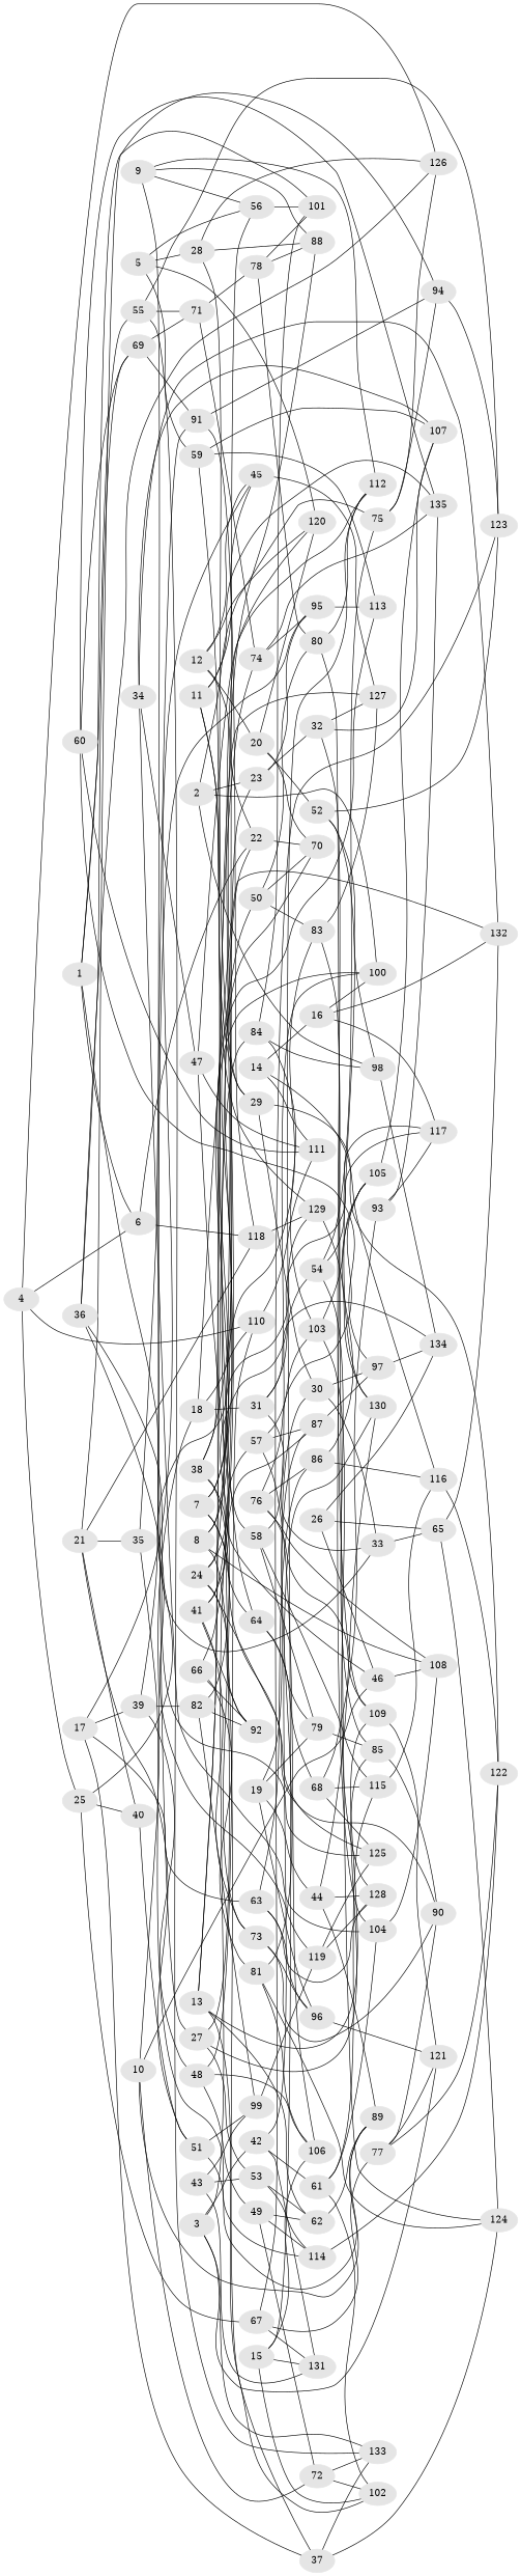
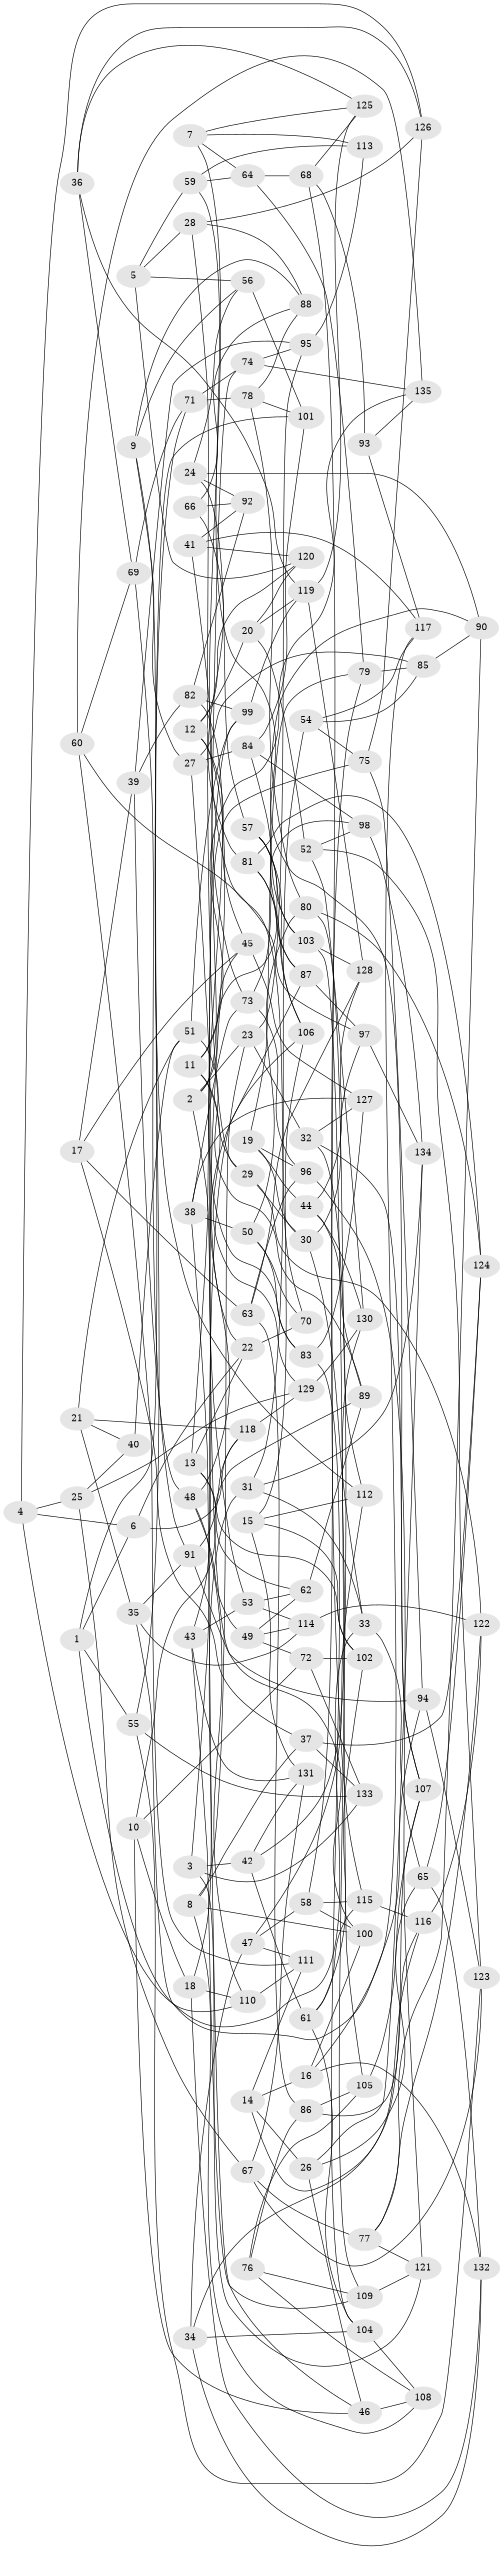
  graph {
    rankdir=LR
    node [color=gray90 style=filled]
    1
    6
    33
    55
    101
    22
    118
    65
    133
    123
    71
    2
    23
    75
    98
    100
    32
    95
    126
    94
    134
    3
    42
    87
    121
    131
    61
    130
    97
    4
    25
    110
    129
    40
    67
    111
    5
    28
    56
    59
    120
    88
    29
    64
    113
    107
    70
    7
    125
    79
    68
    8
    37
    108
    124
    9
    27
    112
    53
    84
    85
    10
    18
    46
    72
    89
    132
    31
    102
    11
    45
    135
    30
    122
    127
    12
    20
    52
    13
    62
    74
    14
    16
    26
    116
    117
    15
    106
    17
    39
    63
    48
    82
    96
    128
    86
    54
    19
    44
    21
    35
    51
    91
    114
    99
    109
    24
    57
    90
    92
    103
    77
    34
    47
    104
    58
    36
    69
    119
    38
    50
    73
    80
    83
    49
    66
    81
    41
    115
    43
    78
    105
    60
    93
    76
    1 -- 6
    1 -- 33
    1 -- 55
    1 -- 101
    6 -- 22
    6 -- 118
    33 -- 65
    55 -- 133
    55 -- 123
    55 -- 71
    22 -- 70
    118 -- 129
    65 -- 124
    65 -- 132
    71 -- 74
    71 -- 78
    2 -- 23
    2 -- 75
    2 -- 98
    2 -- 100
    23 -- 32
    23 -- 95
    75 -- 126
    75 -- 94
    98 -- 134
    32 -- 107
    32 -- 127
    32 -- 109
    95 -- 113
    94 -- 123
    3 -- 133
    3 -- 42
    3 -- 87
    3 -- 121
    42 -- 131
    42 -- 61
    42 -- 130
    87 -- 97
    61 -- 102
    61 -- 104
    61 -- 115
    97 -- 134
    4 -- 6
    4 -- 126
    4 -- 25
    4 -- 110
    25 -- 129
    25 -- 40
    25 -- 67
    110 -- 111
    129 -- 130
    40 -- 51
    67 -- 123
    67 -- 131
    67 -- 77
    5 -- 28
    5 -- 56
    5 -- 59
    5 -- 120
    28 -- 126
    28 -- 88
    28 -- 29
    56 -- 101
    59 -- 64
    59 -- 113
    59 -- 107
    29 -- 30
    29 -- 122
    64 -- 79
    64 -- 68
    7 -- 64
    7 -- 113
    7 -- 70
    7 -- 125
    79 -- 85
    68 -- 125
    68 -- 115
    68 -- 93
    8 -- 23
    8 -- 100
    8 -- 37
    8 -- 108
    37 -- 133
    37 -- 124
    9 -- 56
    9 -- 88
    9 -- 27
    9 -- 112
    27 -- 53
    27 -- 84
    27 -- 85
    53 -- 62
    53 -- 114
    84 -- 101
    84 -- 98
    84 -- 103
    85 -- 90
    10 -- 18
    10 -- 46
    10 -- 72
    10 -- 89
    18 -- 110
    18 -- 132
    18 -- 31
    46 -- 108
    72 -- 133
    72 -- 102
    31 -- 33
    31 -- 134
    31 -- 54
    11 -- 129
    11 -- 29
    11 -- 45
    11 -- 135
    45 -- 127
    30 -- 33
    30 -- 97
    12 -- 22
    12 -- 120
    12 -- 45
    12 -- 20
    20 -- 120
-   20 -- 70
+   20 -- 119
    20 -- 52
    52 -- 123
    52 -- 98
    52 -- 130
    13 -- 22
    13 -- 102
    13 -- 62
    13 -- 74
    62 -- 89
    74 -- 95
    74 -- 135
    14 -- 111
    14 -- 16
+   14 -- 26
    14 -- 116
    16 -- 100
    16 -- 132
    16 -- 117
    26 -- 65
    26 -- 134
    26 -- 46
    116 -- 122
    15 -- 131
    15 -- 112
    15 -- 102
    15 -- 106
    17 -- 37
    17 -- 45
    17 -- 39
    17 -- 63
    39 -- 95
    39 -- 48
    39 -- 82
    63 -- 96
    63 -- 128
    63 -- 86
    48 -- 110
    48 -- 106
    48 -- 49
    82 -- 99
    82 -- 92
    82 -- 83
    96 -- 121
    86 -- 116
    86 -- 105
    54 -- 75
    54 -- 85
    54 -- 117
    19 -- 79
    19 -- 30
    19 -- 96
    19 -- 44
    44 -- 130
    44 -- 89
    44 -- 128
    21 -- 118
    21 -- 40
    21 -- 35
    21 -- 51
-   21 -- 94
+   35 -- 94
    35 -- 91
    35 -- 114
    51 -- 89
    51 -- 99
    91 -- 118
    91 -- 94
    114 -- 122
    99 -- 119
    109 -- 121
    24 -- 56
    24 -- 57
    24 -- 90
    24 -- 92
    57 -- 87
    57 -- 106
    57 -- 103
    103 -- 128
    103 -- 105
    77 -- 121
    77 -- 122
    77 -- 90
    34 -- 107
    34 -- 132
    34 -- 47
    34 -- 104
    47 -- 111
    47 -- 112
    47 -- 58
    104 -- 108
    58 -- 100
    58 -- 79
    58 -- 115
    36 -- 126
    36 -- 125
    36 -- 69
    36 -- 119
    69 -- 71
    69 -- 91
    119 -- 125
    119 -- 128
    38 -- 46
    38 -- 127
    38 -- 50
    38 -- 73
    50 -- 70
    50 -- 80
    50 -- 83
    73 -- 96
    73 -- 90
    80 -- 124
    80 -- 112
    83 -- 127
    83 -- 104
    49 -- 72
    49 -- 62
    49 -- 114
    66 -- 88
    66 -- 92
    66 -- 81
    81 -- 87
    81 -- 124
    81 -- 106
    41 -- 120
    41 -- 117
    41 -- 92
    41 -- 73
    115 -- 116
    43 -- 131
    43 -- 53
    43 -- 99
-   13 -- 109
+   43 -- 109
    78 -- 101
    78 -- 88
    78 -- 80
    105 -- 107
    60 -- 97
    60 -- 111
    60 -- 135
    60 -- 69
    93 -- 135
    93 -- 117
    76 -- 108
    76 -- 86
    76 -- 109
    76 -- 105
  }
